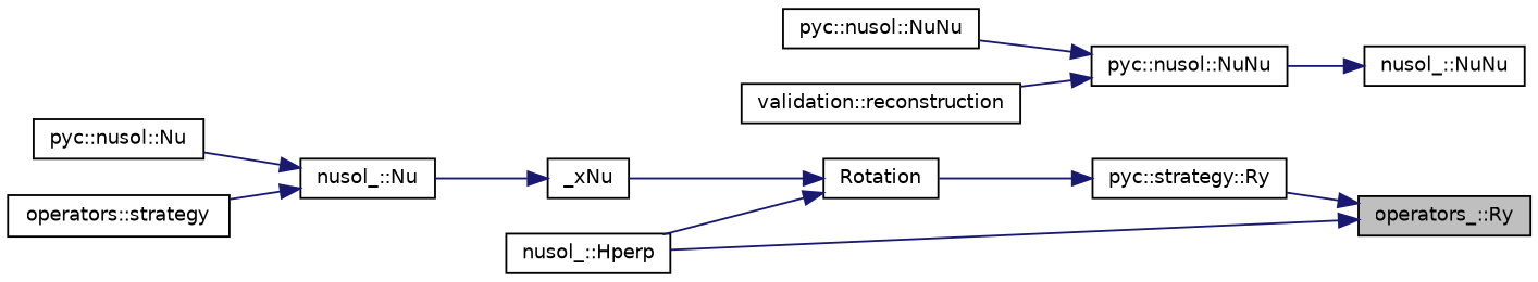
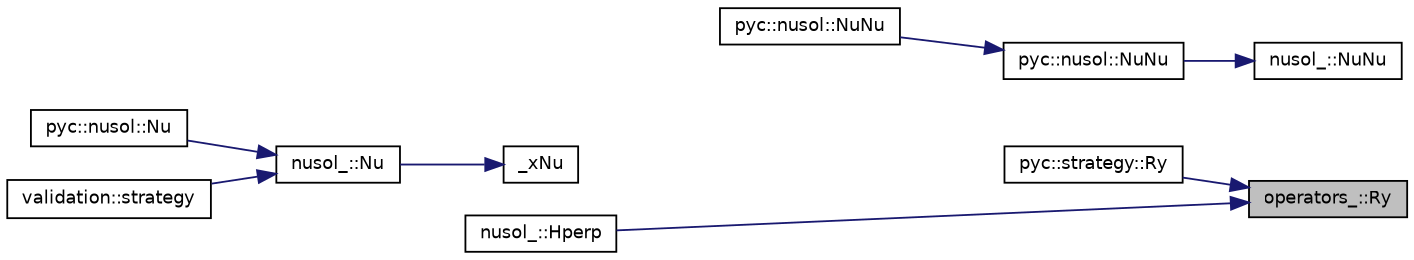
  digraph {
    rankdir=RL
    node [color=black fillcolor=white fontname=Helvetica fontsize=10 shape=record style=filled]
    edge [color=midnightblue dir=back fontname=Helvetica fontsize=10 labelfontname=Helvetica labelfontsize=10 style=solid]
    n1 [fillcolor=grey75 fontcolor=black height=0.2 label="operators_::Ry" width=0.4]
    n2 [height=0.2 label="pyc::strategy::Ry" width=0.4]
    n3 [height=0.2 label="nusol_::Hperp" width=0.4]
-   n4 [height=0.2 label=Rotation width=0.4]
    n5 [height=0.2 label=_xNu width=0.4]
    n6 [height=0.2 label="nusol_::Nu" width=0.4]
    n7 [height=0.2 label="nusol_::NuNu" width=0.4]
    n8 [height=0.2 label="pyc::nusol::NuNu" width=0.4]
    n9 [height=0.2 label="pyc::nusol::Nu" width=0.4]
-   n10 [height=0.2 label="operators::strategy" width=0.4]
+   n10 [height=0.2 label="validation::strategy" width=0.4]
    n11 [height=0.2 label="pyc::nusol::NuNu" width=0.4]
-   n12 [height=0.2 label="validation::reconstruction" width=0.4]
    n1 -> n2
    n1 -> n3
-   n2 -> n4
-   n4 -> n3
-   n4 -> n5
    n5 -> n6
    n6 -> n9
    n6 -> n10
    n7 -> n8
    n8 -> n11
-   n8 -> n12
  }
